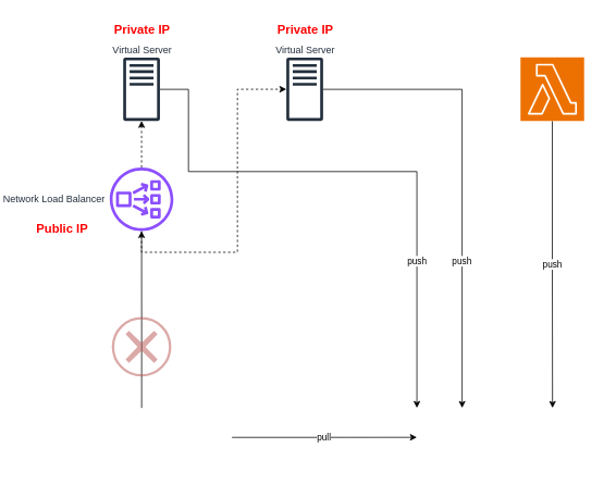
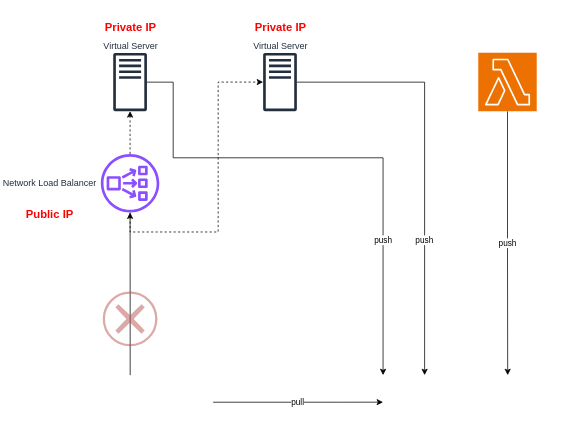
  <mxCell id="0" />
  <mxCell id="1" parent="0" />
  <mxCell id="2" value="push" style="edgeStyle=orthogonalEdgeStyle;rounded=0;orthogonalLoop=1;jettySize=auto;html=1;entryX=0;entryY=0;entryDx=0;entryDy=0;" edge="1" parent="1" source="3" target="17"><mxGeometry x="0.49" relative="1" as="geometry"><Array as="points"><mxPoint x="230" y="109" /><mxPoint x="230" y="210" /><mxPoint x="510" y="210" /></Array><mxPoint as="offset" /></mxGeometry></mxCell>
  <mxCell id="3" value="Virtual Server" style="sketch=0;outlineConnect=0;fontColor=#232F3E;gradientColor=none;fillColor=#232F3D;strokeColor=none;dashed=0;verticalLabelPosition=top;verticalAlign=bottom;align=center;html=1;fontSize=12;fontStyle=0;aspect=fixed;pointerEvents=1;shape=mxgraph.aws4.traditional_server;labelPosition=center;" parent="1" vertex="1"><mxGeometry x="150" y="70" width="45" height="78" as="geometry" /></mxCell>
  <mxCell id="4" value="push" style="edgeStyle=orthogonalEdgeStyle;rounded=0;orthogonalLoop=1;jettySize=auto;html=1;entryX=0.25;entryY=0;entryDx=0;entryDy=0;" parent="1" source="5" target="17" edge="1"><mxGeometry x="0.359" relative="1" as="geometry"><mxPoint as="offset" /></mxGeometry></mxCell>
  <mxCell id="5" value="Virtual Server" style="sketch=0;outlineConnect=0;fontColor=#232F3E;gradientColor=none;fillColor=#232F3D;strokeColor=none;dashed=0;verticalLabelPosition=top;verticalAlign=bottom;align=center;html=1;fontSize=12;fontStyle=0;aspect=fixed;pointerEvents=1;shape=mxgraph.aws4.traditional_server;labelPosition=center;" parent="1" vertex="1"><mxGeometry x="350" y="70" width="45" height="78" as="geometry" /></mxCell>
  <mxCell id="6" value="push" style="edgeStyle=orthogonalEdgeStyle;rounded=0;orthogonalLoop=1;jettySize=auto;html=1;entryX=0.75;entryY=0;entryDx=0;entryDy=0;" parent="1" source="7" target="17" edge="1"><mxGeometry relative="1" as="geometry" /></mxCell>
  <mxCell id="7" value="" style="sketch=0;points=[[0,0,0],[0.25,0,0],[0.5,0,0],[0.75,0,0],[1,0,0],[0,1,0],[0.25,1,0],[0.5,1,0],[0.75,1,0],[1,1,0],[0,0.25,0],[0,0.5,0],[0,0.75,0],[1,0.25,0],[1,0.5,0],[1,0.75,0]];outlineConnect=0;fontColor=#232F3E;fillColor=#ED7100;strokeColor=#ffffff;dashed=0;verticalLabelPosition=bottom;verticalAlign=top;align=center;html=1;fontSize=12;fontStyle=0;aspect=fixed;shape=mxgraph.aws4.resourceIcon;resIcon=mxgraph.aws4.lambda;" parent="1" vertex="1"><mxGeometry x="637" y="70" width="78" height="78" as="geometry" /></mxCell>
  <mxCell id="8" style="edgeStyle=orthogonalEdgeStyle;rounded=0;orthogonalLoop=1;jettySize=auto;html=1;" parent="1" source="10" target="13" edge="1"><mxGeometry relative="1" as="geometry" /></mxCell>
  <mxCell id="9" value="pull" style="edgeStyle=orthogonalEdgeStyle;rounded=0;orthogonalLoop=1;jettySize=auto;html=1;entryX=0;entryY=0.5;entryDx=0;entryDy=0;" edge="1" parent="1" source="10" target="17"><mxGeometry relative="1" as="geometry" /></mxCell>
  <mxCell id="10" value="" style="shape=image;verticalLabelPosition=bottom;labelBackgroundColor=default;verticalAlign=top;aspect=fixed;imageAspect=0;image=https://brands.home-assistant.io/_/prometheus/logo@2x.png;" parent="1" vertex="1"><mxGeometry x="61.66" y="500" width="221.68" height="72.05" as="geometry" /></mxCell>
  <mxCell id="11" style="edgeStyle=orthogonalEdgeStyle;rounded=0;orthogonalLoop=1;jettySize=auto;html=1;dashed=1;" parent="1" source="13" target="3" edge="1"><mxGeometry relative="1" as="geometry" /></mxCell>
  <mxCell id="12" style="edgeStyle=orthogonalEdgeStyle;rounded=0;orthogonalLoop=1;jettySize=auto;html=1;dashed=1;" parent="1" source="13" target="5" edge="1"><mxGeometry relative="1" as="geometry"><Array as="points"><mxPoint x="290" y="309" /><mxPoint x="290" y="109" /></Array></mxGeometry></mxCell>
  <mxCell id="13" value="Network Load Balancer" style="sketch=0;outlineConnect=0;fontColor=#232F3E;gradientColor=none;fillColor=#8C4FFF;strokeColor=none;dashed=0;verticalLabelPosition=middle;verticalAlign=middle;align=right;html=1;fontSize=12;fontStyle=0;aspect=fixed;pointerEvents=1;shape=mxgraph.aws4.network_load_balancer;labelPosition=left;spacingRight=5;" parent="1" vertex="1"><mxGeometry x="133.5" y="205" width="78" height="78" as="geometry" /></mxCell>
  <mxCell id="14" value="Private IP" style="text;html=1;align=center;verticalAlign=middle;resizable=0;points=[];autosize=1;strokeColor=none;fillColor=none;fontStyle=1;fontSize=15;fontColor=#FF0000;" parent="1" vertex="1"><mxGeometry x="127.5" y="20" width="90" height="30" as="geometry" /></mxCell>
  <mxCell id="15" value="Private IP" style="text;html=1;align=center;verticalAlign=middle;resizable=0;points=[];autosize=1;strokeColor=none;fillColor=none;fontStyle=1;fontSize=15;fontColor=#FF0000;" parent="1" vertex="1"><mxGeometry x="327.5" y="20" width="90" height="30" as="geometry" /></mxCell>
- <mxCell id="16" value="Public IP" style="text;html=1;align=center;verticalAlign=middle;resizable=0;points=[];autosize=1;strokeColor=none;fillColor=none;fontStyle=1;fontSize=15;fontColor=#FF0000;" parent="1" vertex="1"><mxGeometry x="30" y="265" width="90" height="30" as="geometry" /></mxCell>
+ <mxCell id="16" value="Public IP" style="text;html=1;align=center;verticalAlign=middle;resizable=0;points=[];autosize=1;strokeColor=none;fillColor=none;fontStyle=1;fontSize=15;fontColor=#FF0000;" parent="1" vertex="1"><mxGeometry x="20" y="270" width="90" height="30" as="geometry" /></mxCell>
  <mxCell id="17" value="" style="shape=image;verticalLabelPosition=bottom;labelBackgroundColor=default;verticalAlign=top;aspect=fixed;imageAspect=0;image=https://brands.home-assistant.io/_/prometheus/logo@2x.png;fontSize=15;" parent="1" vertex="1"><mxGeometry x="510" y="500" width="221.68" height="72.05" as="geometry" /></mxCell>
  <mxCell id="18" value="" style="points=[[0.145,0.145,0],[0.5,0,0],[0.855,0.145,0],[1,0.5,0],[0.855,0.855,0],[0.5,1,0],[0.145,0.855,0],[0,0.5,0]];shape=mxgraph.bpmn.event;html=1;verticalLabelPosition=bottom;labelBackgroundColor=#ffffff;verticalAlign=top;align=center;perimeter=ellipsePerimeter;outlineConnect=0;aspect=fixed;outline=end;symbol=cancel;fillColor=none;opacity=50;strokeColor=#b85450;" vertex="1" parent="1"><mxGeometry x="137.5" y="390" width="70" height="70" as="geometry" /></mxCell>
